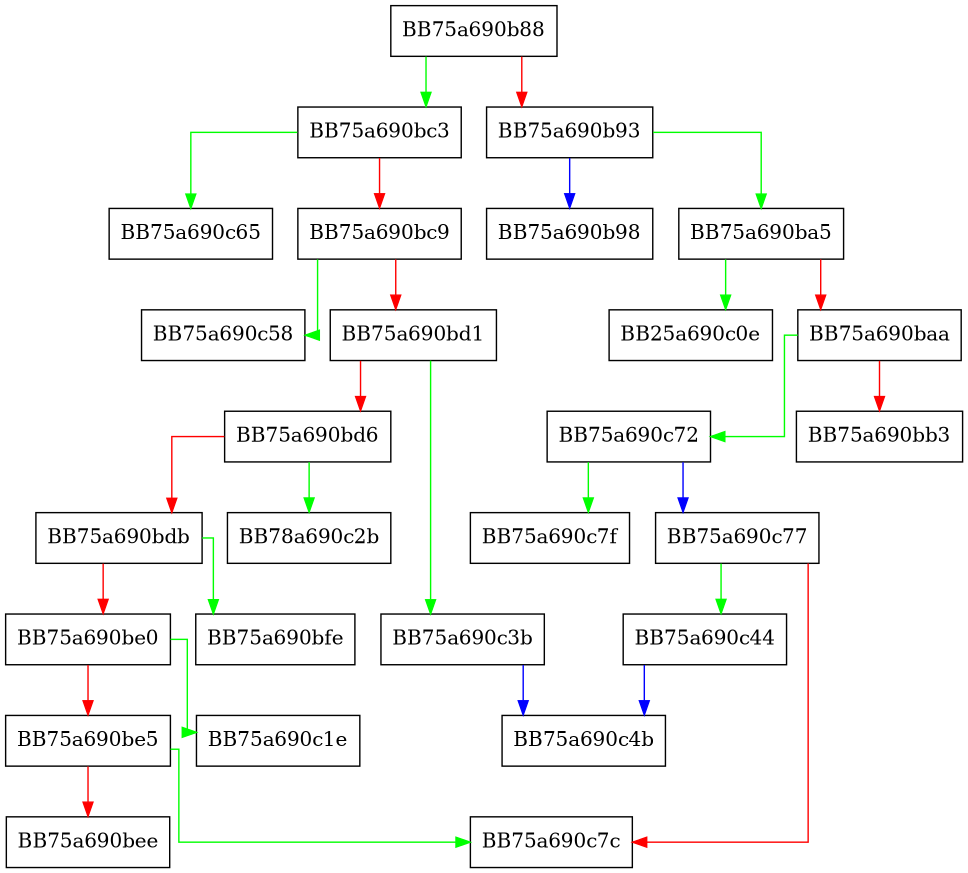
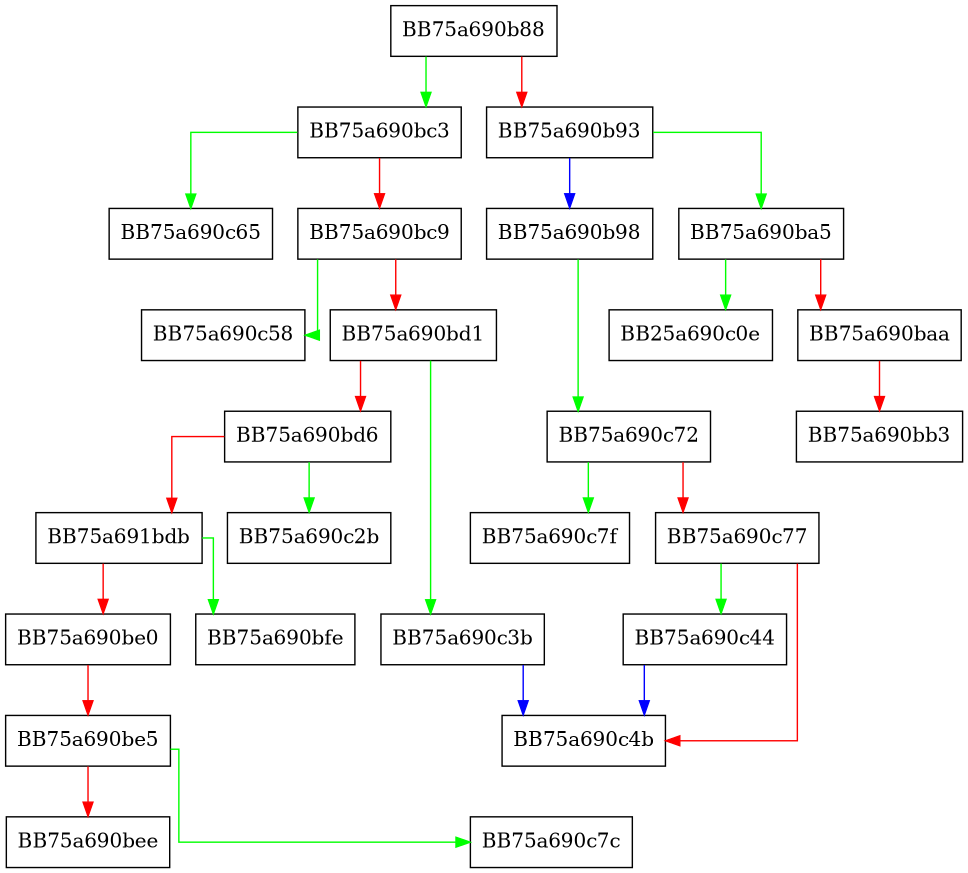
  digraph {
    fontname="DejaVu Serif"
    splines=ortho
    node [fontname="DejaVu Serif" shape=box]
    edge [color=green fontname="DejaVu Serif"]
    BB75a690b88
    BB75a690bc3
    BB75a690b93
    BB75a690c65
    BB75a690bc9
    BB75a690ba5
    BB75a690b98
    BB75a690c58
    BB75a690bd1
    n10 [label=BB25a690c0e]
    BB75a690baa
    BB75a690c72
    BB75a690bb3
    BB75a690c7f
    BB75a690c77
    BB75a690c7c
    BB75a690c44
    BB75a690c3b
    BB75a690bd6
    BB75a690c4b
-   BB75a690c2b [label=BB78a690c2b]
-   BB75a690bdb
+   BB75a690c2b
+   BB75a690bdb [label=BB75a691bdb]
    BB75a690bfe
    BB75a690be0
-   BB75a690c1e
    BB75a690be5
    BB75a690bee
    BB75a690b88 -> BB75a690bc3
    BB75a690b88 -> BB75a690b93 [color=red]
    BB75a690bc3 -> BB75a690c65
    BB75a690bc3 -> BB75a690bc9 [color=red]
    BB75a690b93 -> BB75a690ba5
    BB75a690b93 -> BB75a690b98 [color=blue]
    BB75a690bc9 -> BB75a690c58
    BB75a690bc9 -> BB75a690bd1 [color=red]
    BB75a690ba5 -> n10
    BB75a690ba5 -> BB75a690baa [color=red]
    BB75a690bd1 -> BB75a690c3b
    BB75a690bd1 -> BB75a690bd6 [color=red]
-   BB75a690baa -> BB75a690c72
+   BB75a690b98 -> BB75a690c72
    BB75a690baa -> BB75a690bb3 [color=red]
    BB75a690c72 -> BB75a690c7f
-   BB75a690c72 -> BB75a690c77 [color=blue]
-   BB75a690c77 -> BB75a690c7c [color=red]
+   BB75a690c72 -> BB75a690c77 [color=red]
+   BB75a690c77 -> BB75a690c4b [color=red]
    BB75a690c77 -> BB75a690c44
    BB75a690c44 -> BB75a690c4b [color=blue]
    BB75a690c3b -> BB75a690c4b [color=blue]
    BB75a690bd6 -> BB75a690c2b
    BB75a690bd6 -> BB75a690bdb [color=red]
    BB75a690bdb -> BB75a690bfe
    BB75a690bdb -> BB75a690be0 [color=red]
-   BB75a690be0 -> BB75a690c1e
    BB75a690be0 -> BB75a690be5 [color=red]
    BB75a690be5 -> BB75a690c7c
    BB75a690be5 -> BB75a690bee [color=red]
  }
